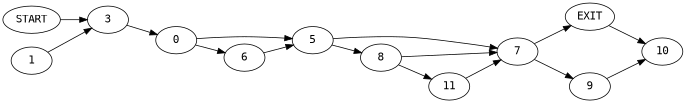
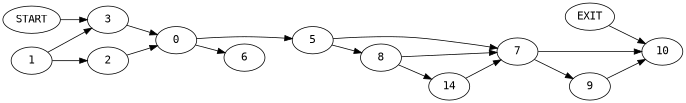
  digraph {
    fontname="DejaVu Sans Mono"
    rankdir=LR
    node [fontname="DejaVu Sans Mono"]
    edge [fontname="DejaVu Sans Mono"]
    n1 [label=START]
    3
    1
+   2
    n5 [label=EXIT]
    10
    n7 [label=0]
    5
    6
    7
    8
    9
-   11
+   11 [label=14]
    n1 -> 3
    3 -> n7
    1 -> 3
+   1 -> 2
+   2 -> n7
    n5 -> 10
    n7 -> 5
    n7 -> 6
    5 -> 7
    5 -> 8
-   6 -> 5
-   7 -> n5
+   7 -> 10
    7 -> 9
    8 -> 7
    8 -> 11
    9 -> 10
    11 -> 7
  }
